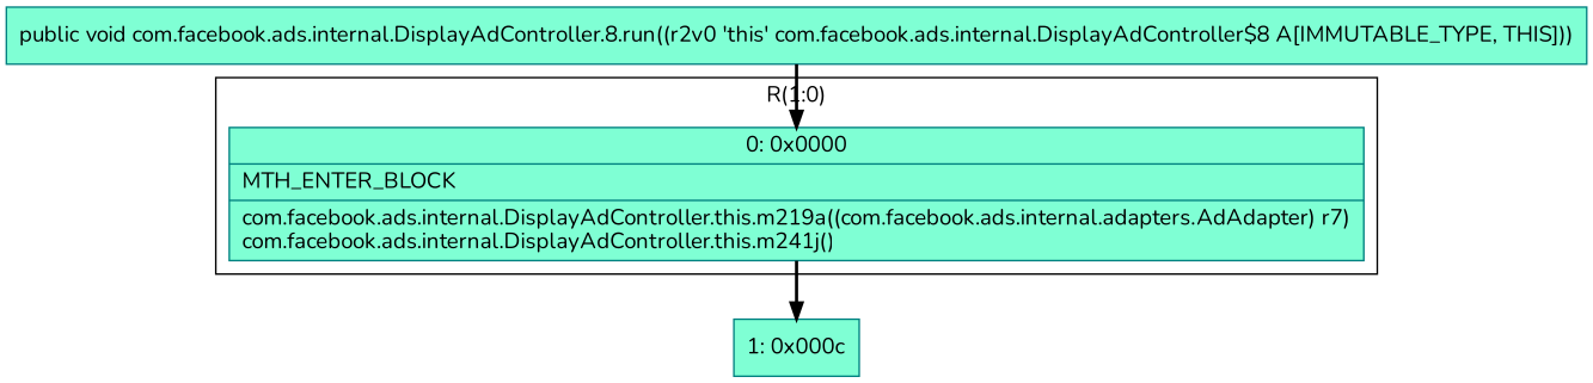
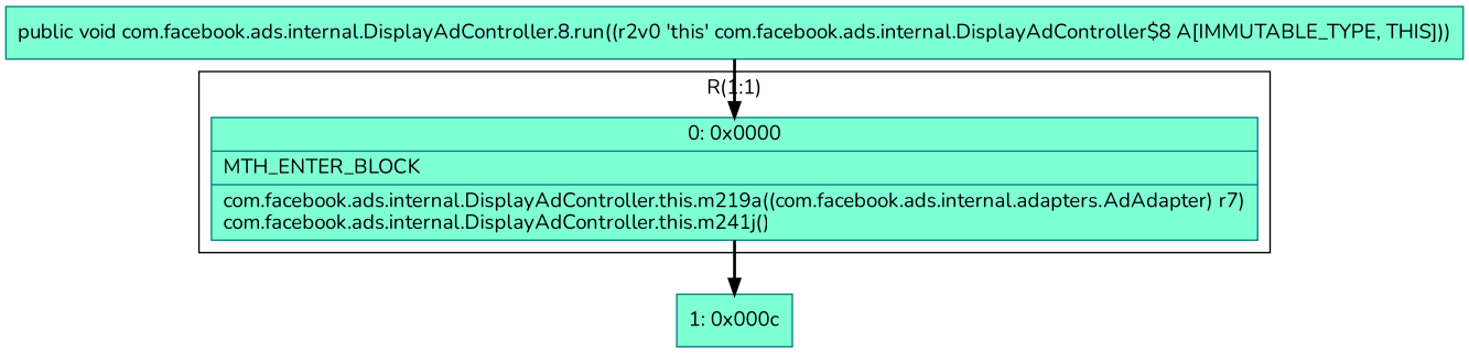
  digraph {
    fontname=Nunito
    node [color=teal shape=record style=filled fillcolor=aquamarine fontname=Nunito]
    edge [style=bold fontname=Nunito]
    n1 [label="{0\:\ 0x0000|MTH_ENTER_BLOCK\l|com.facebook.ads.internal.DisplayAdController.this.m219a((com.facebook.ads.internal.adapters.AdAdapter) r7)\lcom.facebook.ads.internal.DisplayAdController.this.m241j()\l}"]
    n2 [label="{1\:\ 0x000c}"]
    n3 [label="{public void com.facebook.ads.internal.DisplayAdController.8.run((r2v0 'this' com.facebook.ads.internal.DisplayAdController$8 A[IMMUTABLE_TYPE, THIS])) }"]
    subgraph cluster_1 {
-     label="R(1:0)"
+     label="R(1:1)"
      n1
    }
    n1 -> n2
    n3 -> n1
  }
